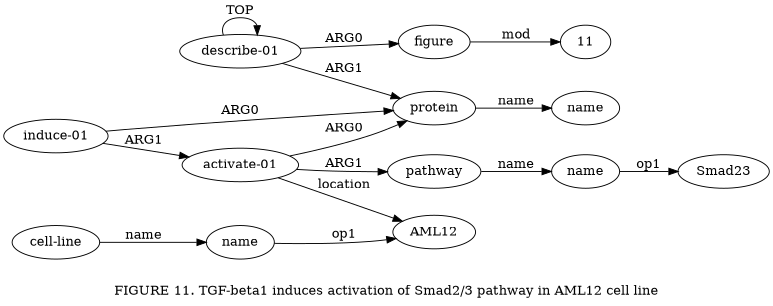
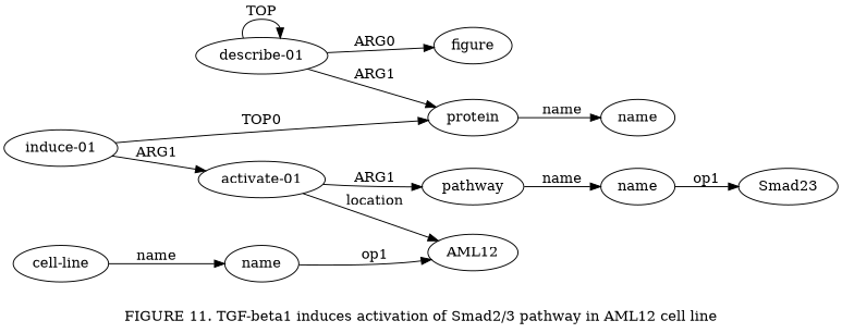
  digraph {
    label="FIGURE 11. TGF-beta1 induces activation of Smad2/3 pathway in AML12 cell line"
    rankdir=LR
    node [color=black gold_ind=-1 gold_label=name test_ind=-1 test_label=name]
    edge [color=black gold_label=ARG0 test_label=ARG0]
    n1 [gold_label=AML12 label=AML12 test_label=AML12]
    n2 [gold_label=Smad23 label=Smad23 test_label=Smad23]
-   n3 [gold_label=11 label=11 test_label=11]
    n4 [gold_ind=1 gold_label=figure label=figure test_ind=1 test_label=figure]
    n5 [gold_ind=0 gold_label="describe-01" label="describe-01" test_ind=0 test_label="describe-01"]
    n6 [gold_ind=3 gold_label=protein label=protein test_ind=3 test_label=protein]
    n7 [gold_ind=2 gold_label="induce-01" label="induce-01" test_ind=2 test_label="induce-01"]
    n8 [gold_ind=5 gold_label="activate-01" label="activate-01" test_ind=5 test_label="activate-01"]
    n9 [gold_ind=4 label=name test_ind=4]
    n10 [gold_ind=6 gold_label=pathway label=pathway test_ind=6 test_label=pathway]
    n11 [gold_ind=7 label=name test_ind=7]
    n12 [gold_ind=8 gold_label="cell-line" label="cell-line" test_ind=8 test_label="cell-line"]
    n13 [gold_ind=9 label=name test_ind=9]
-   n4 -> n3 [gold_label=mod label=mod test_label=mod]
    n5 -> n4 [label=ARG0]
    n5 -> n5 [gold_label=TOP label=TOP test_label=TOP]
    n5 -> n6 [gold_label=ARG1 label=ARG1 test_label=ARG1]
    n6 -> n9 [gold_label=name label=name test_label=name]
-   n7 -> n6 [label=ARG0]
+   n7 -> n6 [label=TOP0]
    n7 -> n8 [gold_label=ARG1 label=ARG1 test_label=ARG1]
    n8 -> n1 [gold_label=location label=location test_label=location]
-   n8 -> n6 [label=ARG0]
    n8 -> n10 [gold_label=ARG1 label=ARG1 test_label=ARG1]
    n10 -> n11 [gold_label=name label=name test_label=name]
    n11 -> n2 [gold_label=op1 label=op1 test_label=op1]
    n12 -> n13 [gold_label=name label=name test_label=name]
    n13 -> n1 [gold_label=op1 label=op1 test_label=op1]
  }
